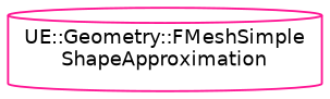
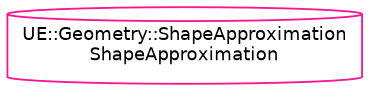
  digraph {
    rankdir=TB
-   n1 [color=deeppink fillcolor=white fontname=Helvetica fontsize=10 height=0.2 label="UE::Geometry::FMeshSimple\lShapeApproximation" shape=cylinder style=filled width=0.4]
+   n1 [color=deeppink fillcolor=white fontname=Helvetica fontsize=10 height=0.2 label="UE::Geometry::ShapeApproximation\lShapeApproximation" shape=cylinder style=filled width=0.4]
  }
